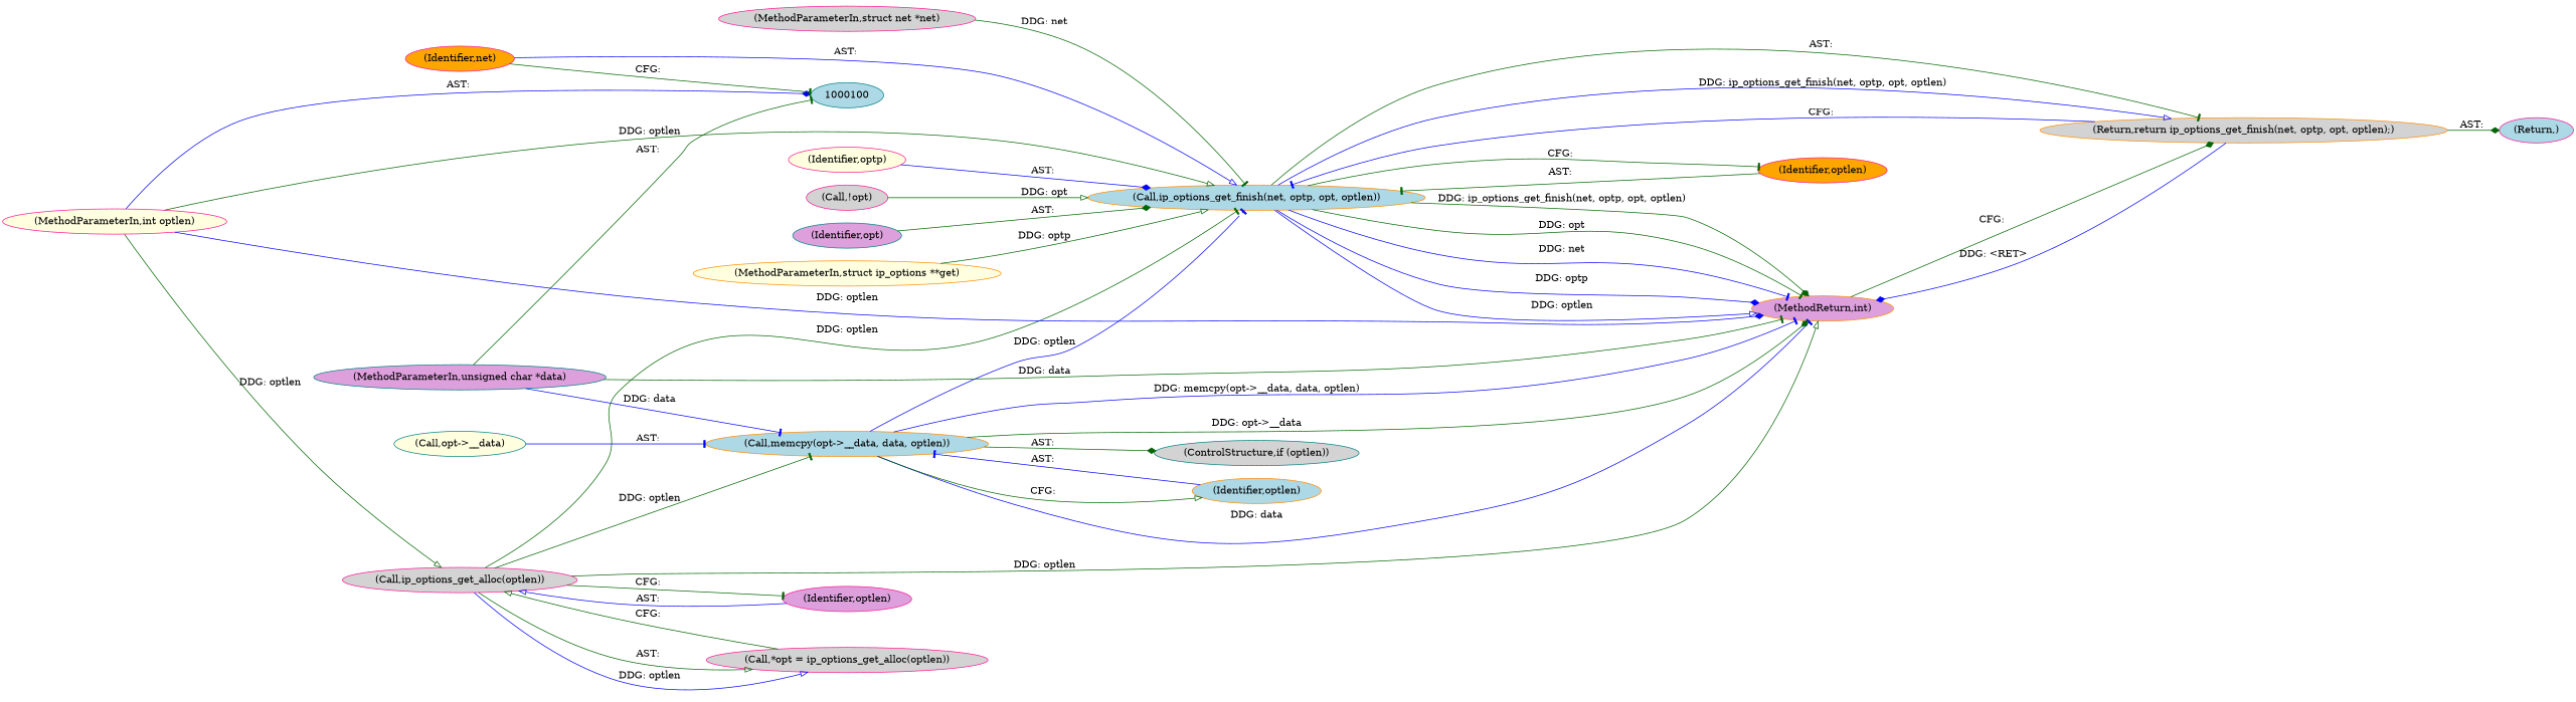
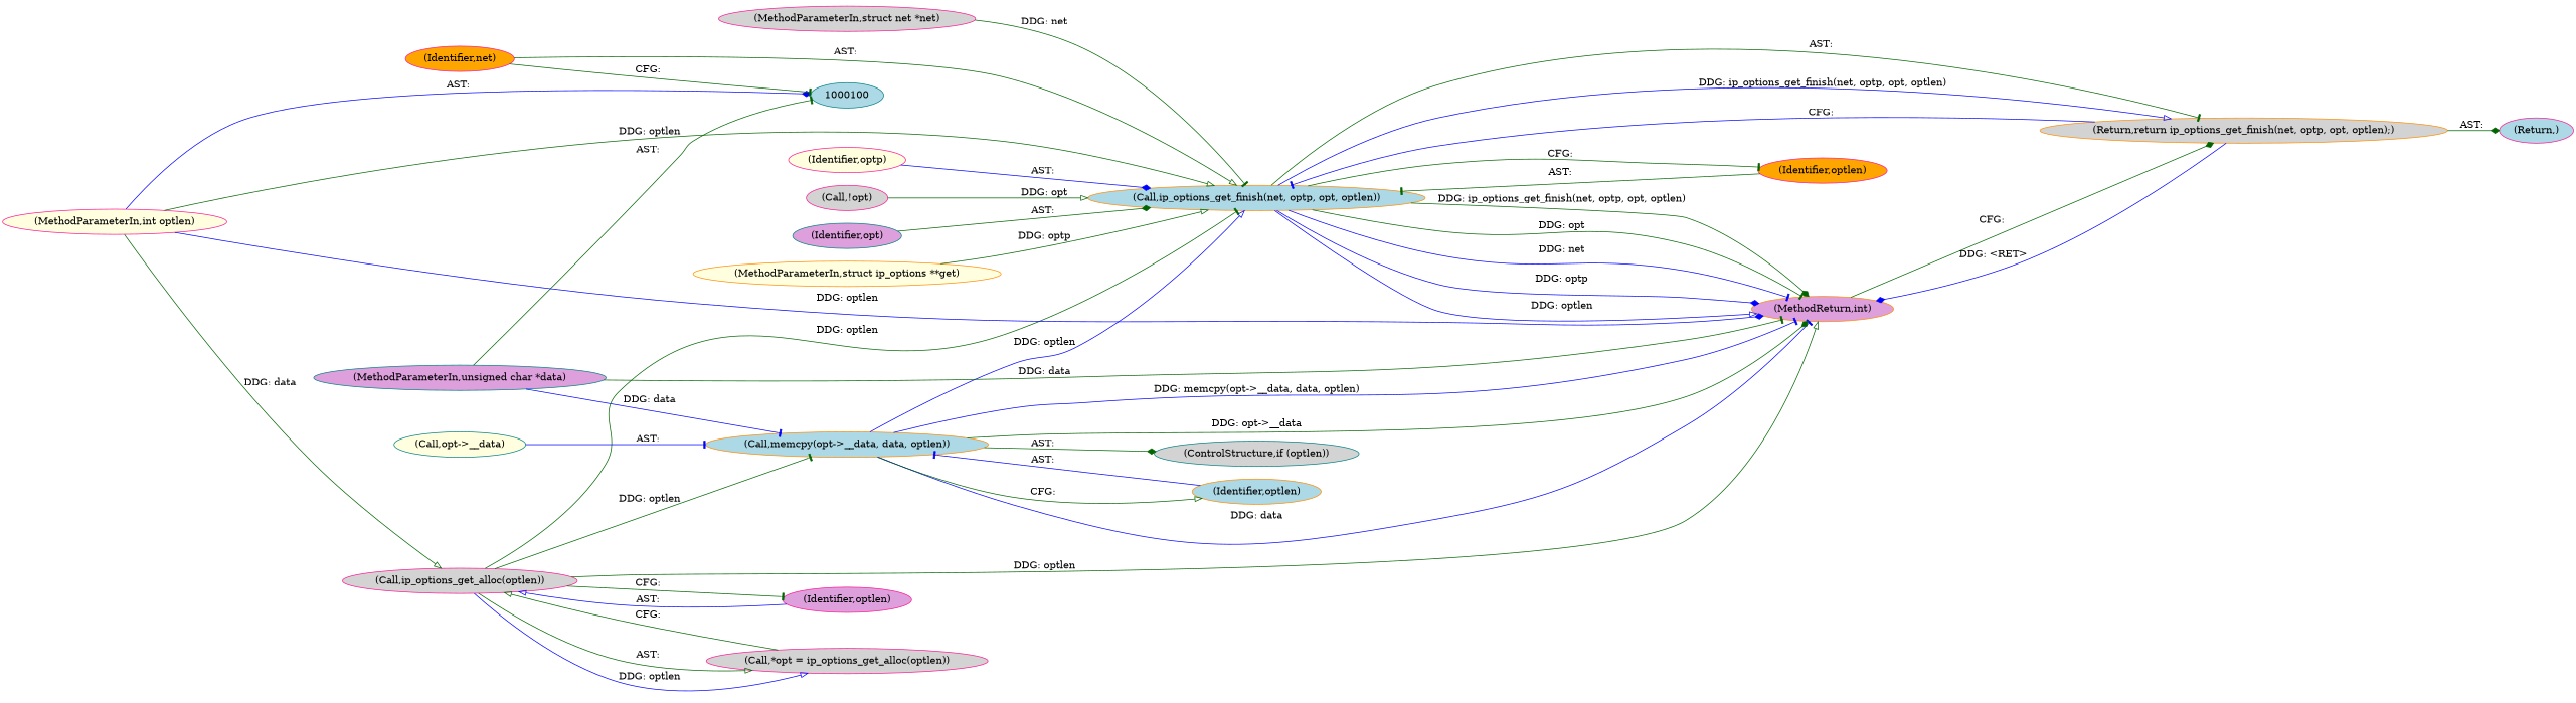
  digraph {
    rankdir=LR
    node [color=deeppink fillcolor=lightgrey style=filled]
    edge [arrowhead=tee color=darkgreen]
    n1 [color=darkorange fillcolor=lightblue label="(Call,memcpy(opt->__data, data, optlen))"]
    n2 [color=darkorange fillcolor=lightblue label="(Call,ip_options_get_finish(net, optp, opt, optlen))"]
    n3 [color=darkorange fillcolor=plum label="(MethodReturn,int)"]
    n4 [color=teal label="(ControlStructure,if (optlen))"]
    n5 [color=darkorange fillcolor=lightblue label="(Identifier,optlen)"]
    n6 [color=darkorange label="(Return,return ip_options_get_finish(net, optp, opt, optlen);)"]
    n7 [fillcolor=orange label="(Identifier,optlen)"]
    n8 [color=teal fillcolor=plum label="(MethodParameterIn,unsigned char *data)"]
    1000100 [color=teal fillcolor=lightblue]
    n10 [label="(Call,ip_options_get_alloc(optlen))"]
    n11 [fillcolor=plum label="(Identifier,optlen)"]
    n12 [label="(Call,*opt = ip_options_get_alloc(optlen))"]
    n13 [fillcolor=lightyellow label="(MethodParameterIn,int optlen)"]
    n14 [fillcolor=lightblue label="(Return,)"]
    n15 [fillcolor=lightyellow label="(Identifier,optp)"]
    n16 [label="(Call,!opt)"]
    n17 [fillcolor=orange label="(Identifier,net)"]
    n18 [color=teal fillcolor=lightyellow label="(Call,opt->__data)"]
    n19 [color=teal fillcolor=plum label="(Identifier,opt)"]
    n20 [color=darkorange fillcolor=lightyellow label="(MethodParameterIn,struct ip_options **get)"]
    n21 [label="(MethodParameterIn,struct net *net)"]
-   n1 -> n2 [color=blue label="DDG: optlen"]
+   n1 -> n2 [arrowhead=onormal color=blue label="DDG: optlen"]
    n1 -> n3 [color=blue label="DDG: data"]
    n1 -> n3 [color=blue label="DDG: memcpy(opt->__data, data, optlen)"]
    n1 -> n3 [arrowhead=diamond label="DDG: opt->__data"]
    n1 -> n4 [arrowhead=diamond label="AST: "]
    n1 -> n5 [arrowhead=onormal label="CFG: "]
    n2 -> n3 [color=blue label="DDG: net"]
    n2 -> n3 [arrowhead=diamond color=blue label="DDG: optp"]
    n2 -> n3 [arrowhead=onormal color=blue label="DDG: optlen"]
    n2 -> n3 [arrowhead=diamond label="DDG: ip_options_get_finish(net, optp, opt, optlen)"]
    n2 -> n3 [label="DDG: opt"]
    n2 -> n6 [label="AST: "]
    n2 -> n6 [arrowhead=onormal color=blue label="DDG: ip_options_get_finish(net, optp, opt, optlen)"]
    n2 -> n7 [label="CFG: "]
    n3 -> n6 [arrowhead=diamond label="CFG: "]
    n5 -> n1 [color=blue label="AST: "]
    n6 -> n2 [color=blue label="CFG: "]
    n6 -> n3 [arrowhead=diamond color=blue label="DDG: <RET>"]
    n6 -> n14 [arrowhead=diamond label="AST: "]
    n7 -> n2 [label="AST: "]
    n8 -> n1 [color=blue label="DDG: data"]
    n8 -> n3 [label="DDG: data"]
    n8 -> 1000100 [label="AST: "]
    n10 -> n1 [label="DDG: optlen"]
    n10 -> n2 [label="DDG: optlen"]
    n10 -> n3 [arrowhead=onormal label="DDG: optlen"]
    n10 -> n11 [label="CFG: "]
    n10 -> n12 [arrowhead=onormal label="AST: "]
    n10 -> n12 [arrowhead=onormal color=blue label="DDG: optlen"]
    n11 -> n10 [arrowhead=onormal color=blue label="AST: "]
    n12 -> n10 [arrowhead=onormal label="CFG: "]
    n13 -> n2 [arrowhead=onormal label="DDG: optlen"]
    n13 -> n3 [arrowhead=diamond color=blue label="DDG: optlen"]
    n13 -> 1000100 [arrowhead=diamond color=blue label="AST: "]
-   n13 -> n10 [arrowhead=onormal label="DDG: optlen"]
+   n13 -> n10 [arrowhead=onormal label="DDG: data"]
    n15 -> n2 [arrowhead=diamond color=blue label="AST: "]
    n16 -> n2 [arrowhead=onormal label="DDG: opt"]
-   n17 -> n2 [arrowhead=onormal color=blue label="AST: "]
+   n17 -> n2 [arrowhead=onormal label="AST: "]
    n17 -> 1000100 [label="CFG: "]
    n18 -> n1 [color=blue label="AST: "]
    n19 -> n2 [arrowhead=diamond label="AST: "]
    n20 -> n2 [arrowhead=onormal label="DDG: optp"]
    n21 -> n2 [label="DDG: net"]
  }
